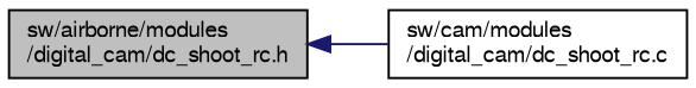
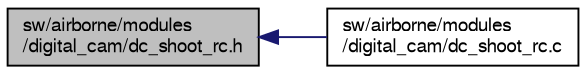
  digraph {
    rankdir=LR
    node [color=black fontname=FreeSans fontsize=10 shape=record style=filled]
    n1 [fillcolor=grey75 fontcolor=black height=0.2 label="sw/airborne/modules\l/digital_cam/dc_shoot_rc.h" width=0.4]
-   n2 [fillcolor=white height=0.2 label="sw/cam/modules\l/digital_cam/dc_shoot_rc.c" width=0.4]
+   n2 [fillcolor=white height=0.2 label="sw/airborne/modules\l/digital_cam/dc_shoot_rc.c" width=0.4]
    n1 -> n2 [color=midnightblue dir=back fontname=FreeSans fontsize=10 labelfontname=FreeSans labelfontsize=10 style=solid]
  }
